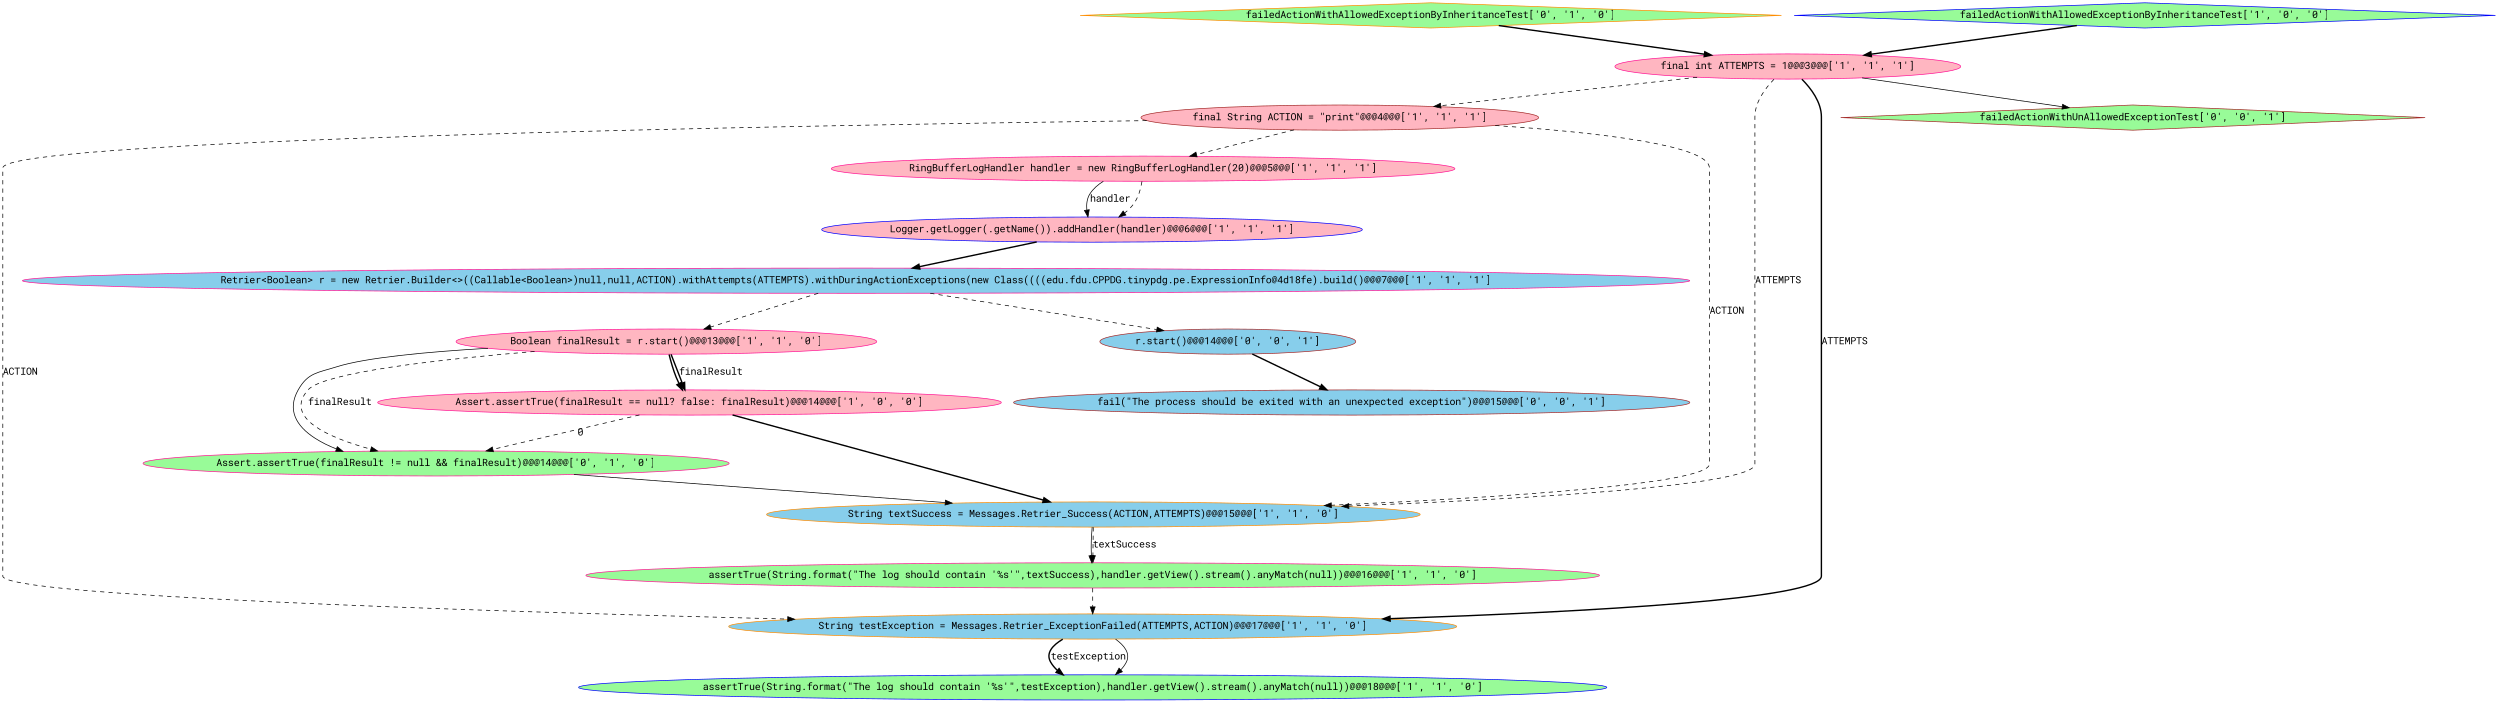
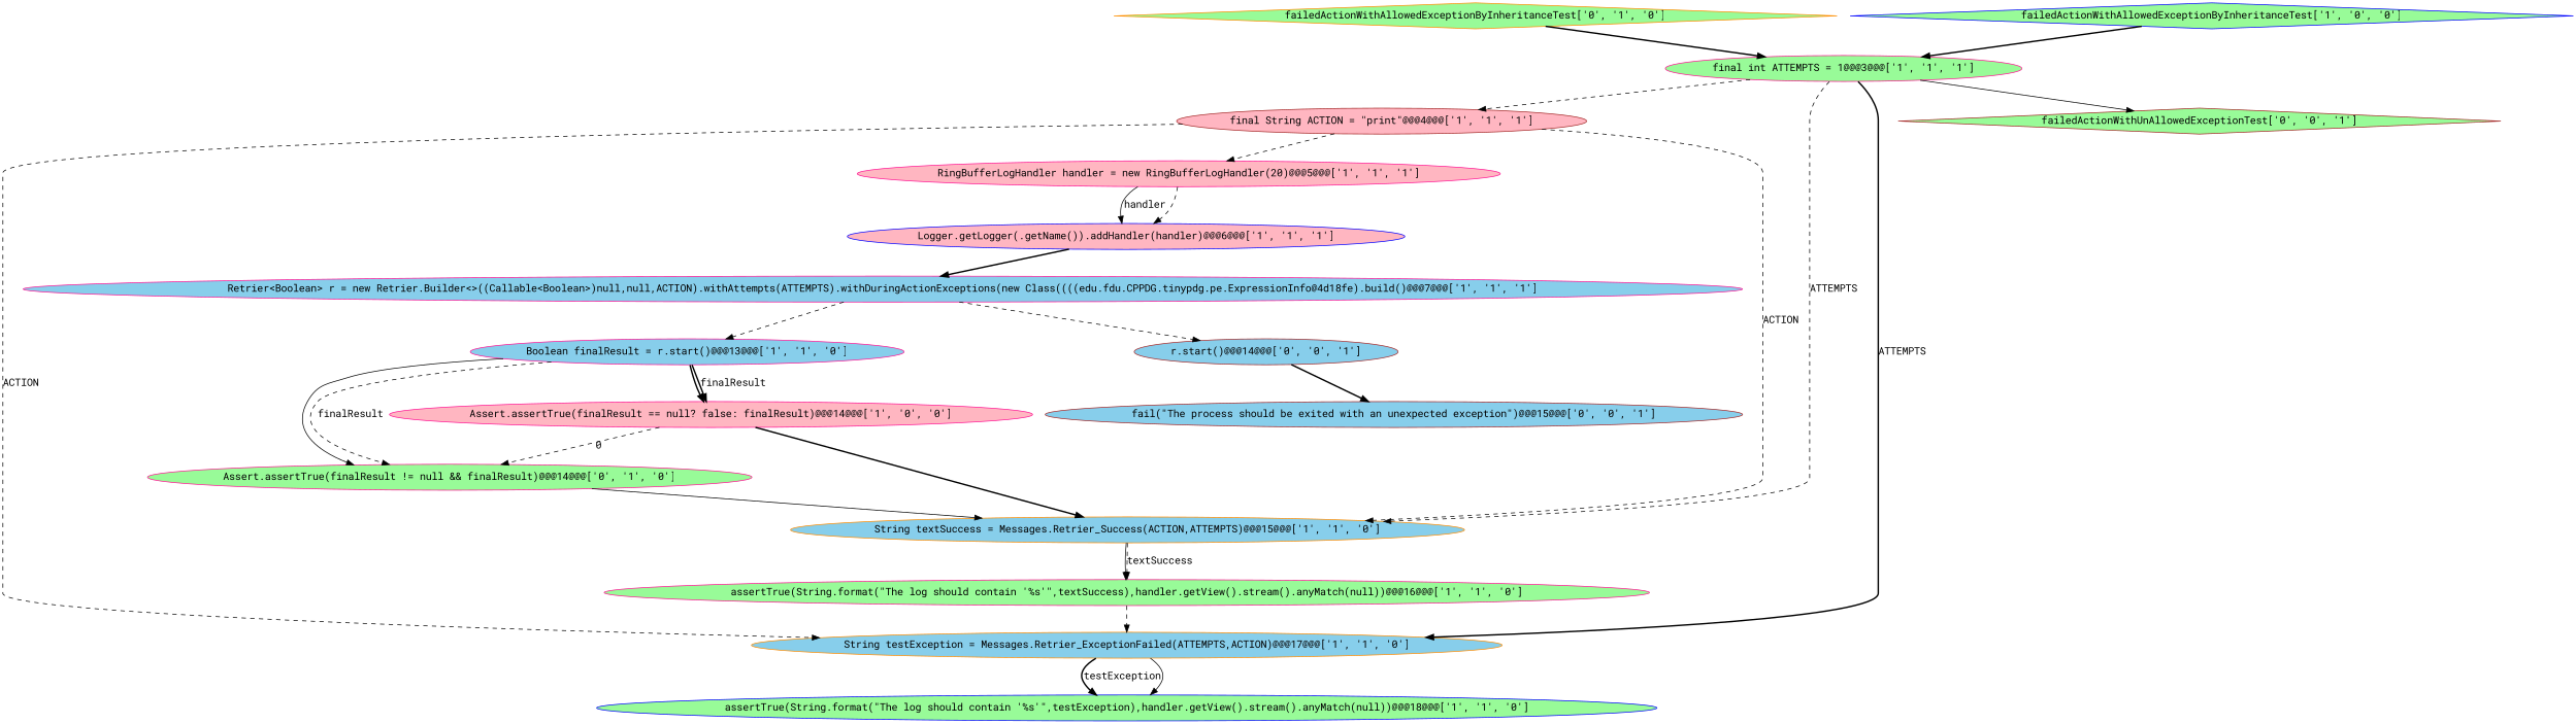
  digraph {
    fontname="Roboto Mono"
    node [color=deeppink fillcolor=palegreen fontname="Roboto Mono" shape=ellipse style=filled]
    edge [fontname="Roboto Mono" style=dashed]
-   n1 [fillcolor=lightpink label="Boolean finalResult = r.start()@@@13@@@['1', '1', '0']"]
+   n1 [fillcolor=skyblue label="Boolean finalResult = r.start()@@@13@@@['1', '1', '0']"]
    n2 [label="Assert.assertTrue(finalResult != null && finalResult)@@@14@@@['0', '1', '0']"]
    n3 [fillcolor=lightpink label="Assert.assertTrue(finalResult == null? false: finalResult)@@@14@@@['1', '0', '0']"]
    n4 [color=darkorange fillcolor=skyblue label="String textSuccess = Messages.Retrier_Success(ACTION,ATTEMPTS)@@@15@@@['1', '1', '0']"]
    n5 [color=darkorange fillcolor=skyblue label="String testException = Messages.Retrier_ExceptionFailed(ATTEMPTS,ACTION)@@@17@@@['1', '1', '0']"]
    n6 [color=blue label="assertTrue(String.format(\"The log should contain '%s'\",testException),handler.getView().stream().anyMatch(null))@@@18@@@['1', '1', '0']"]
    n7 [color=brown fillcolor=lightpink label="final String ACTION = \"print\"@@@4@@@['1', '1', '1']"]
    n8 [fillcolor=lightpink label="RingBufferLogHandler handler = new RingBufferLogHandler(20)@@@5@@@['1', '1', '1']"]
    n9 [color=blue fillcolor=lightpink label="Logger.getLogger(.getName()).addHandler(handler)@@@6@@@['1', '1', '1']"]
    n10 [label="assertTrue(String.format(\"The log should contain '%s'\",textSuccess),handler.getView().stream().anyMatch(null))@@@16@@@['1', '1', '0']"]
    n11 [fillcolor=skyblue label="Retrier<Boolean> r = new Retrier.Builder<>((Callable<Boolean>)null,null,ACTION).withAttempts(ATTEMPTS).withDuringActionExceptions(new Class((((edu.fdu.CPPDG.tinypdg.pe.ExpressionInfo@4d18fe).build()@@@7@@@['1', '1', '1']"]
    n12 [color=brown fillcolor=skyblue label="r.start()@@@14@@@['0', '0', '1']"]
    n13 [color=brown fillcolor=skyblue label="fail(\"The process should be exited with an unexpected exception\")@@@15@@@['0', '0', '1']"]
    n14 [color=brown label="failedActionWithUnAllowedExceptionTest['0', '0', '1']" shape=diamond]
-   n15 [fillcolor=lightpink label="final int ATTEMPTS = 1@@@3@@@['1', '1', '1']"]
+   n15 [label="final int ATTEMPTS = 1@@@3@@@['1', '1', '1']"]
    n16 [color=darkorange label="failedActionWithAllowedExceptionByInheritanceTest['0', '1', '0']" shape=diamond]
    n17 [color=blue label="failedActionWithAllowedExceptionByInheritanceTest['1', '0', '0']" shape=diamond]
    n1 -> n2 [label=finalResult]
    n1 -> n2 [style=solid]
    n1 -> n3 [style=bold]
    n1 -> n3 [label=finalResult style=bold]
    n2 -> n4 [style=solid]
    n3 -> n2 [label=0]
    n3 -> n4 [style=bold]
    n4 -> n10 [style=solid]
    n4 -> n10 [label=textSuccess]
    n5 -> n6 [label=testException style=bold]
    n5 -> n6 [style=solid]
    n7 -> n4 [label=ACTION]
    n7 -> n5 [label=ACTION]
    n7 -> n8
    n8 -> n9
    n8 -> n9 [label=handler style=solid]
    n9 -> n11 [style=bold]
    n10 -> n5
    n11 -> n1
    n11 -> n12
    n12 -> n13 [style=bold]
    n15 -> n4 [label=ATTEMPTS]
    n15 -> n5 [label=ATTEMPTS style=bold]
    n15 -> n7
    n15 -> n14 [style=solid]
    n16 -> n15 [style=bold]
    n17 -> n15 [style=bold]
  }
